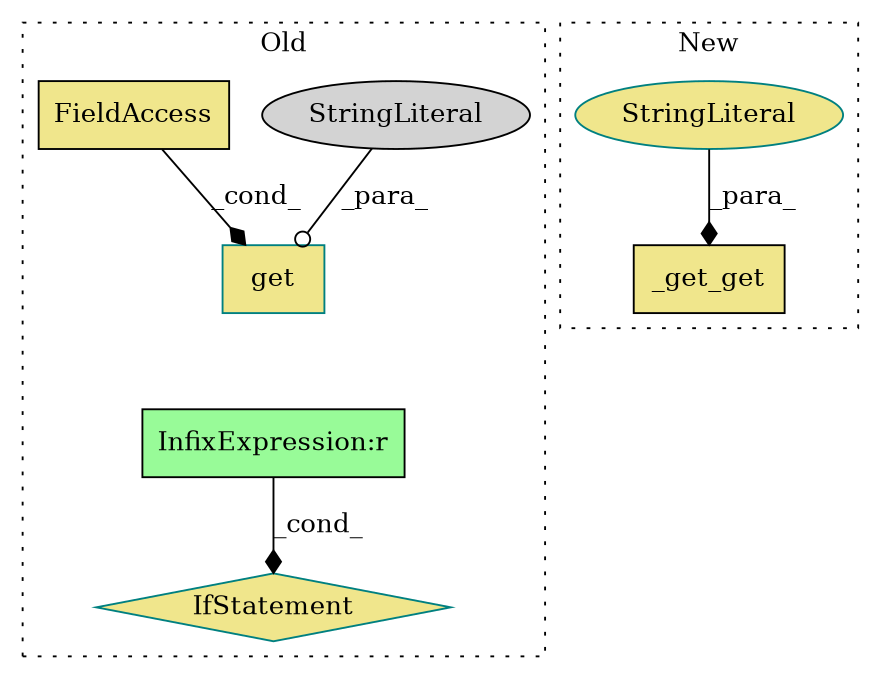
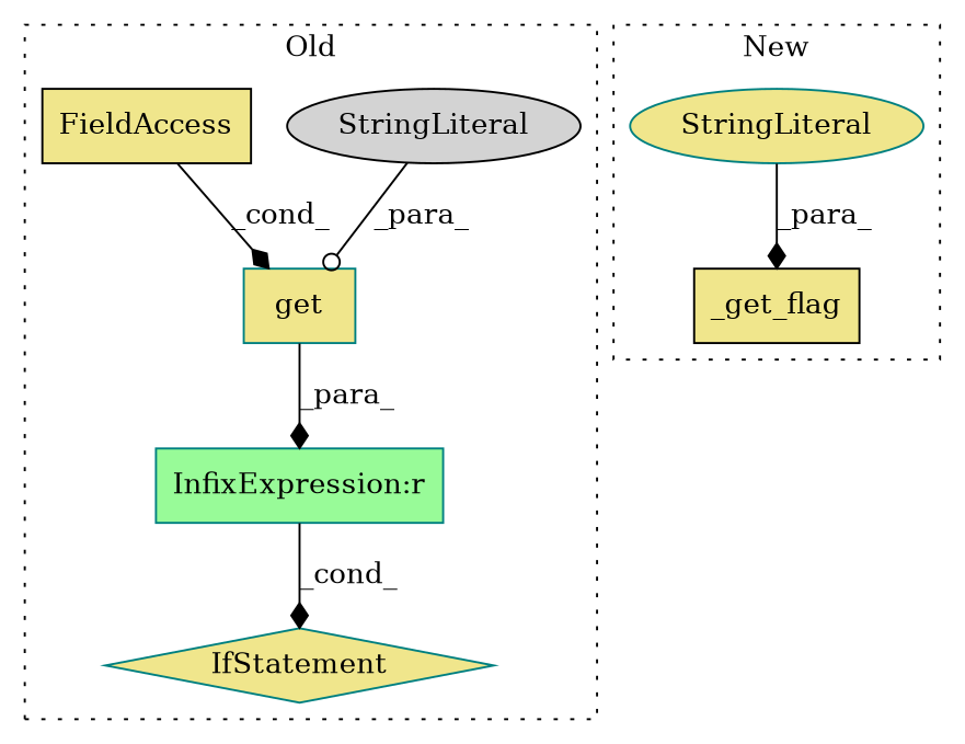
  digraph {
    node [a=32 color=teal fillcolor=khaki l=15 shape=box style=filled]
    edge [arrowhead=diamond]
    n1 [l="4,1" label=get s="683,702"]
-   n2 [a=27 color=black fillcolor=palegreen l=4 label="InfixExpression:r" s=720]
+   n2 [a=27 fillcolor=palegreen l=4 label="InfixExpression:r" s=720]
    n3 [a=25 l=3 label=IfStatement s=729 shape=diamond]
    n4 [a=45 color=black fillcolor=lightgrey label=StringLiteral s=687 shape=ellipse]
    n5 [a=22 color=black l=12 label=FieldAccess s=670]
-   n6 [color=black l="10,1" label=_get_get s="832,860"]
+   n6 [color=black l="10,1" label=_get_flag s="832,860"]
    n7 [a=45 label=StringLiteral s=842 shape=ellipse]
    subgraph cluster_1 {
      label=Old
      style=dotted
      n1
      n2
      n3
      n4
      n5
    }
    subgraph cluster_2 {
      label=New
      style=dotted
      n6
      n7
    }
+   n1 -> n2 [label=_para_]
    n2 -> n3 [label=_cond_]
    n4 -> n1 [arrowhead=odot label=_para_]
    n5 -> n1 [label=_cond_]
    n7 -> n6 [label=_para_]
  }
